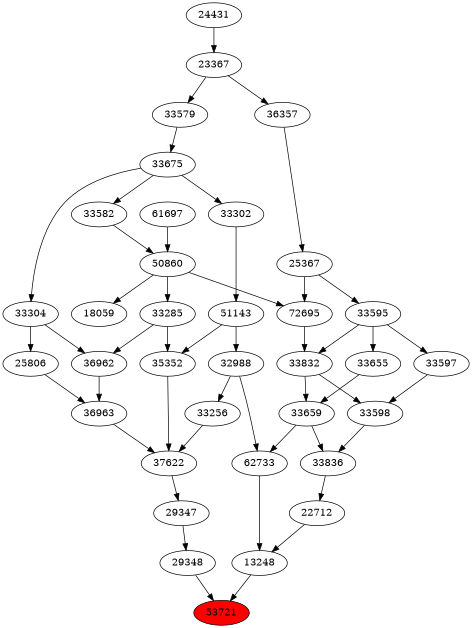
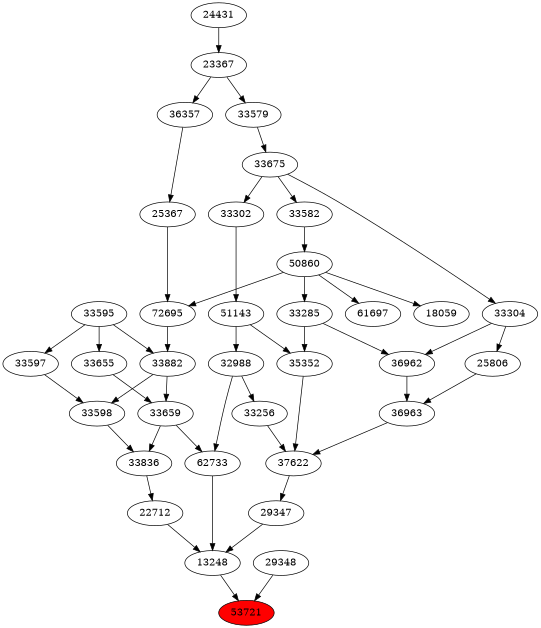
  strict digraph {
    n1 [fillcolor=red label=53721 style=filled]
    n2 [label=13248]
    n3 [label=29348]
    n4 [label=22712]
    n5 [label=62733]
    n6 [label=61697]
    n7 [label=18059]
    n8 [label=29347]
    n9 [label=33836]
    n10 [label=32988]
    n11 [label=33256]
    n12 [label=37622]
    n13 [label=33659]
    n14 [label=50860]
    n15 [label=72695]
    n16 [label=33285]
-   n17 [label=33832]
+   n17 [label=33882]
    n18 [label=35352]
    n19 [label=36962]
    n20 [label=33598]
    n21 [label=51143]
    n22 [label=33655]
    n23 [label=33582]
    n24 [label=36963]
    n25 [label=33597]
    n26 [label=33302]
    n27 [label=33595]
    n28 [label=33675]
    n29 [label=33304]
    n30 [label=25806]
    n31 [label=25367]
    n32 [label=33579]
    n33 [label=36357]
    n34 [label=23367]
    n35 [label=24431]
    n2 -> n1
    n3 -> n1
    n4 -> n2
    n5 -> n2
-   n8 -> n3
+   n8 -> n2
    n9 -> n4
    n10 -> n5
    n10 -> n11
    n11 -> n12
    n12 -> n8
    n13 -> n5
    n13 -> n9
-   n6 -> n14
+   n14 -> n6
    n14 -> n7
    n14 -> n15
    n14 -> n16
    n15 -> n17
    n16 -> n18
    n16 -> n19
    n17 -> n13
    n17 -> n20
    n18 -> n12
    n19 -> n24
    n20 -> n9
    n21 -> n10
    n21 -> n18
    n22 -> n13
    n23 -> n14
    n24 -> n12
    n25 -> n20
    n26 -> n21
    n27 -> n17
    n27 -> n22
    n27 -> n25
    n28 -> n23
    n28 -> n26
    n28 -> n29
    n29 -> n19
    n29 -> n30
    n30 -> n24
    n31 -> n15
-   n31 -> n27
    n32 -> n28
    n33 -> n31
    n34 -> n32
    n34 -> n33
    n35 -> n34
  }
